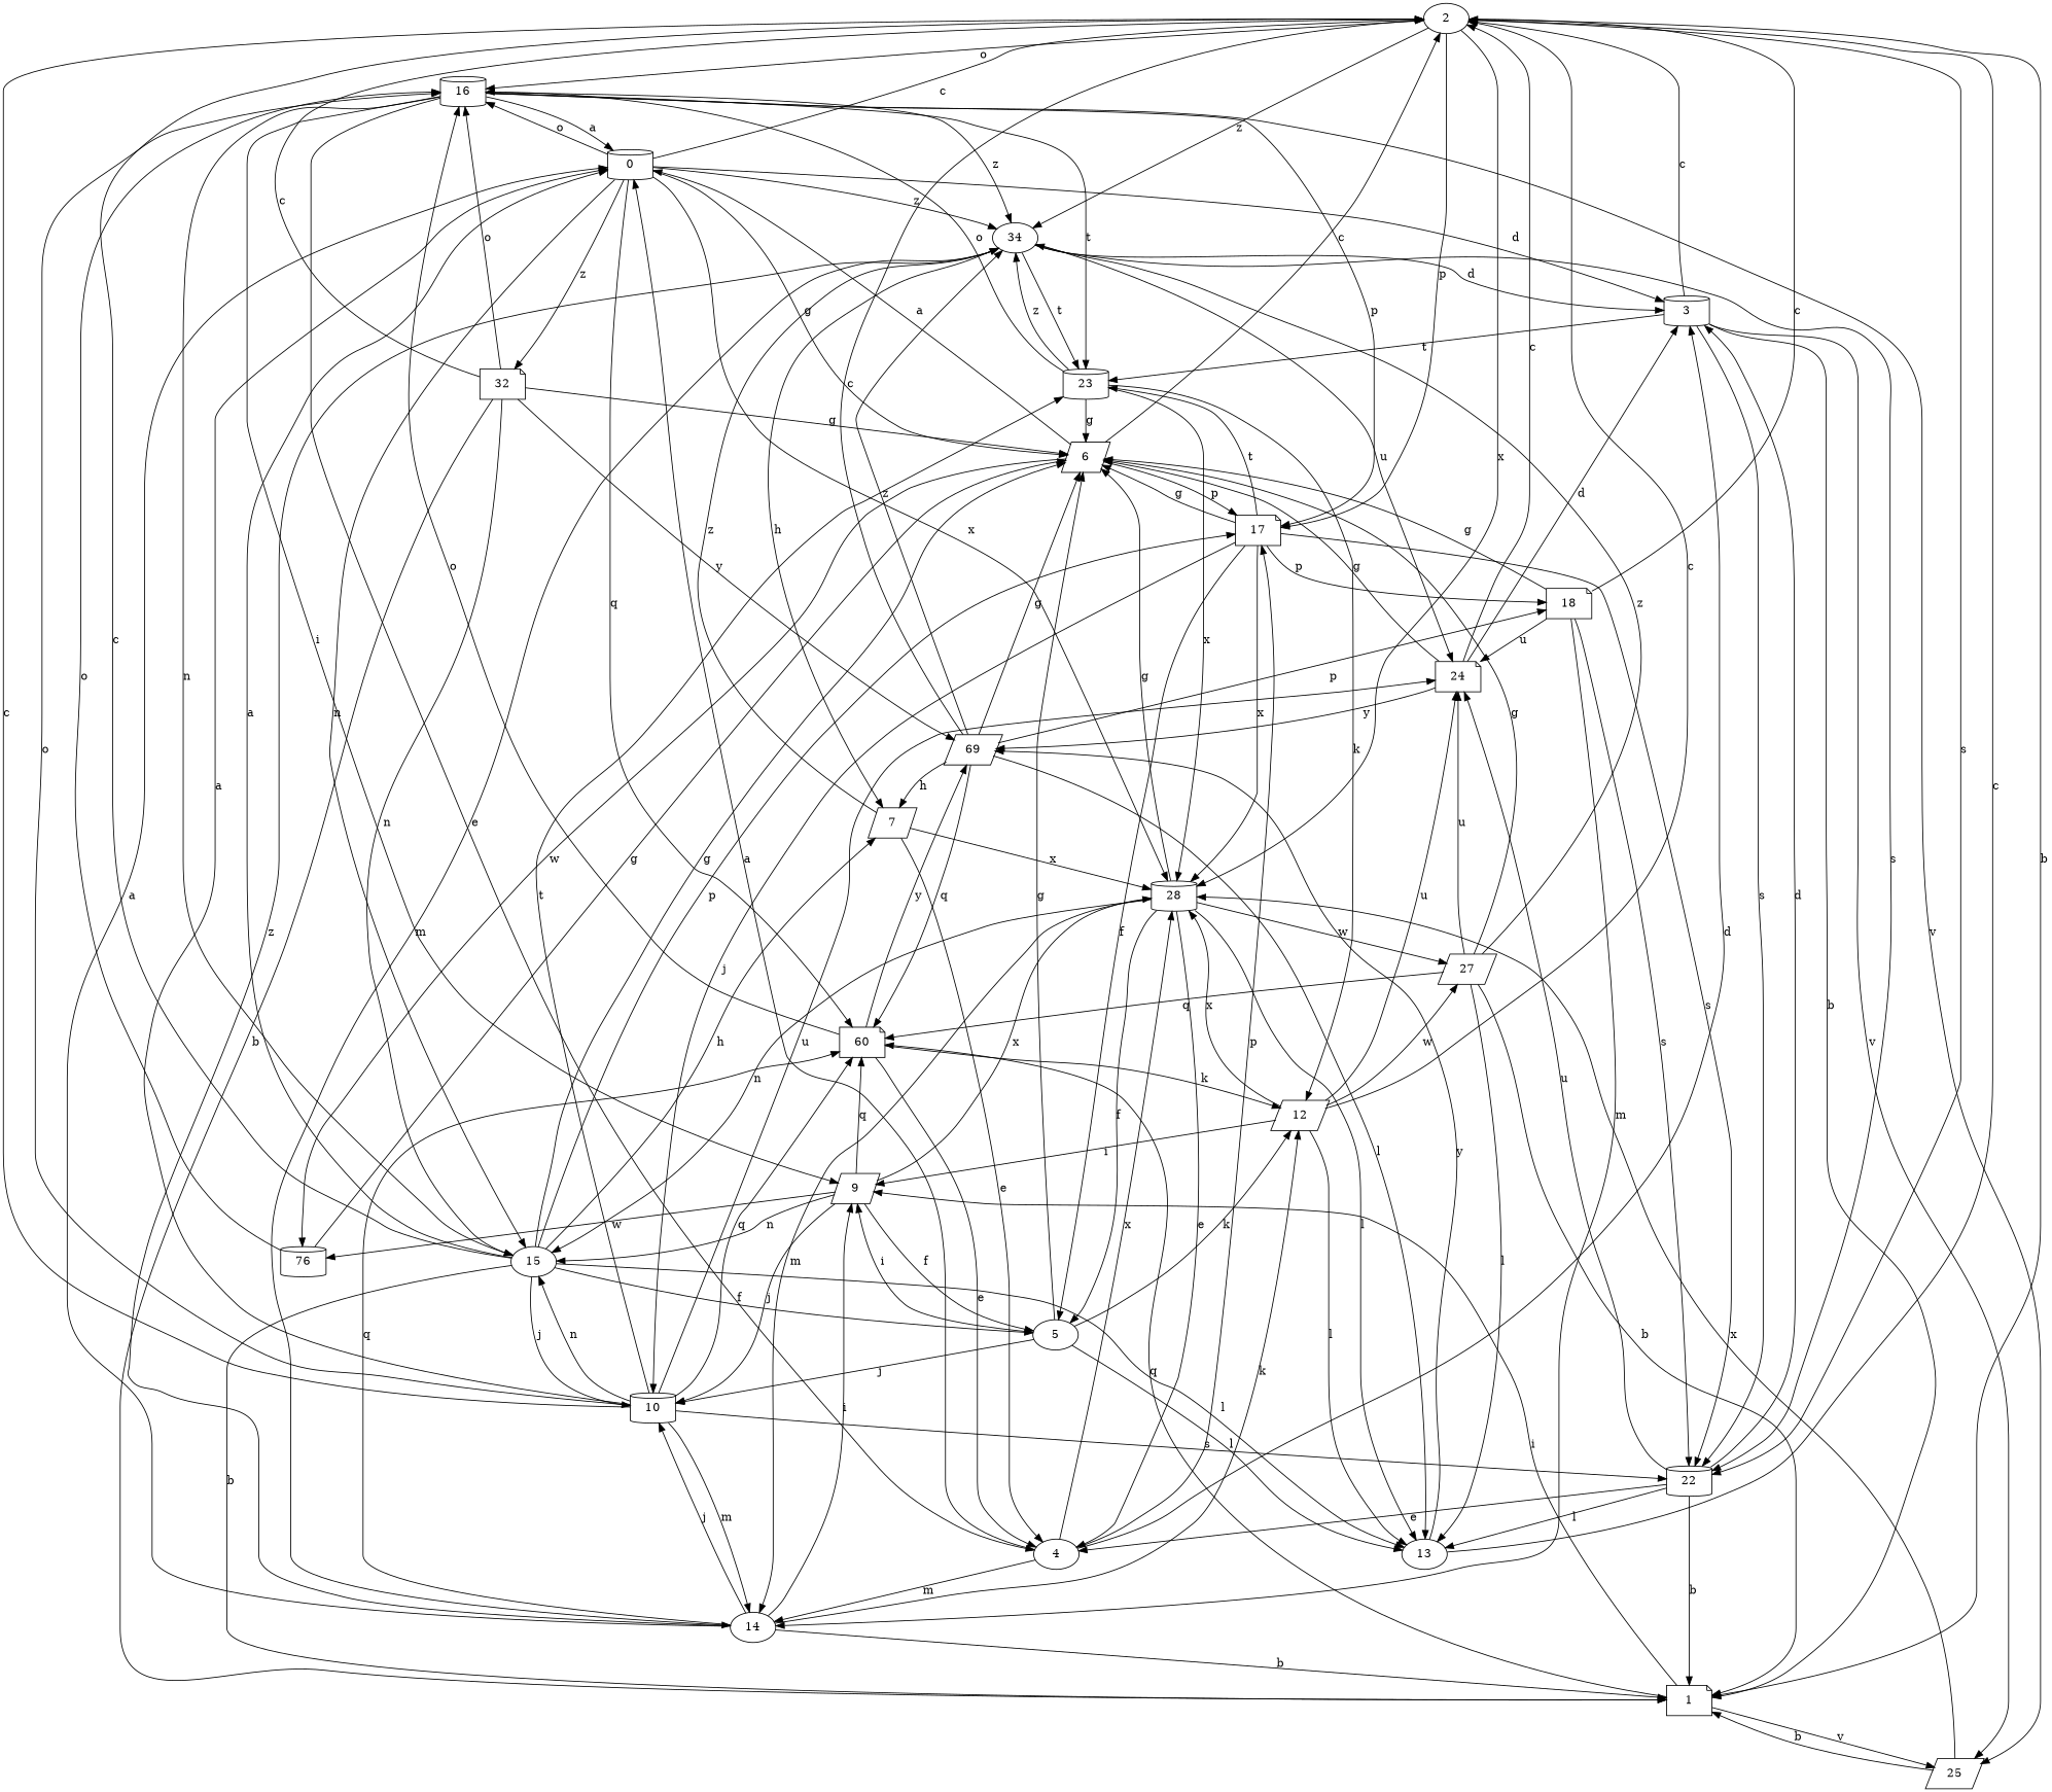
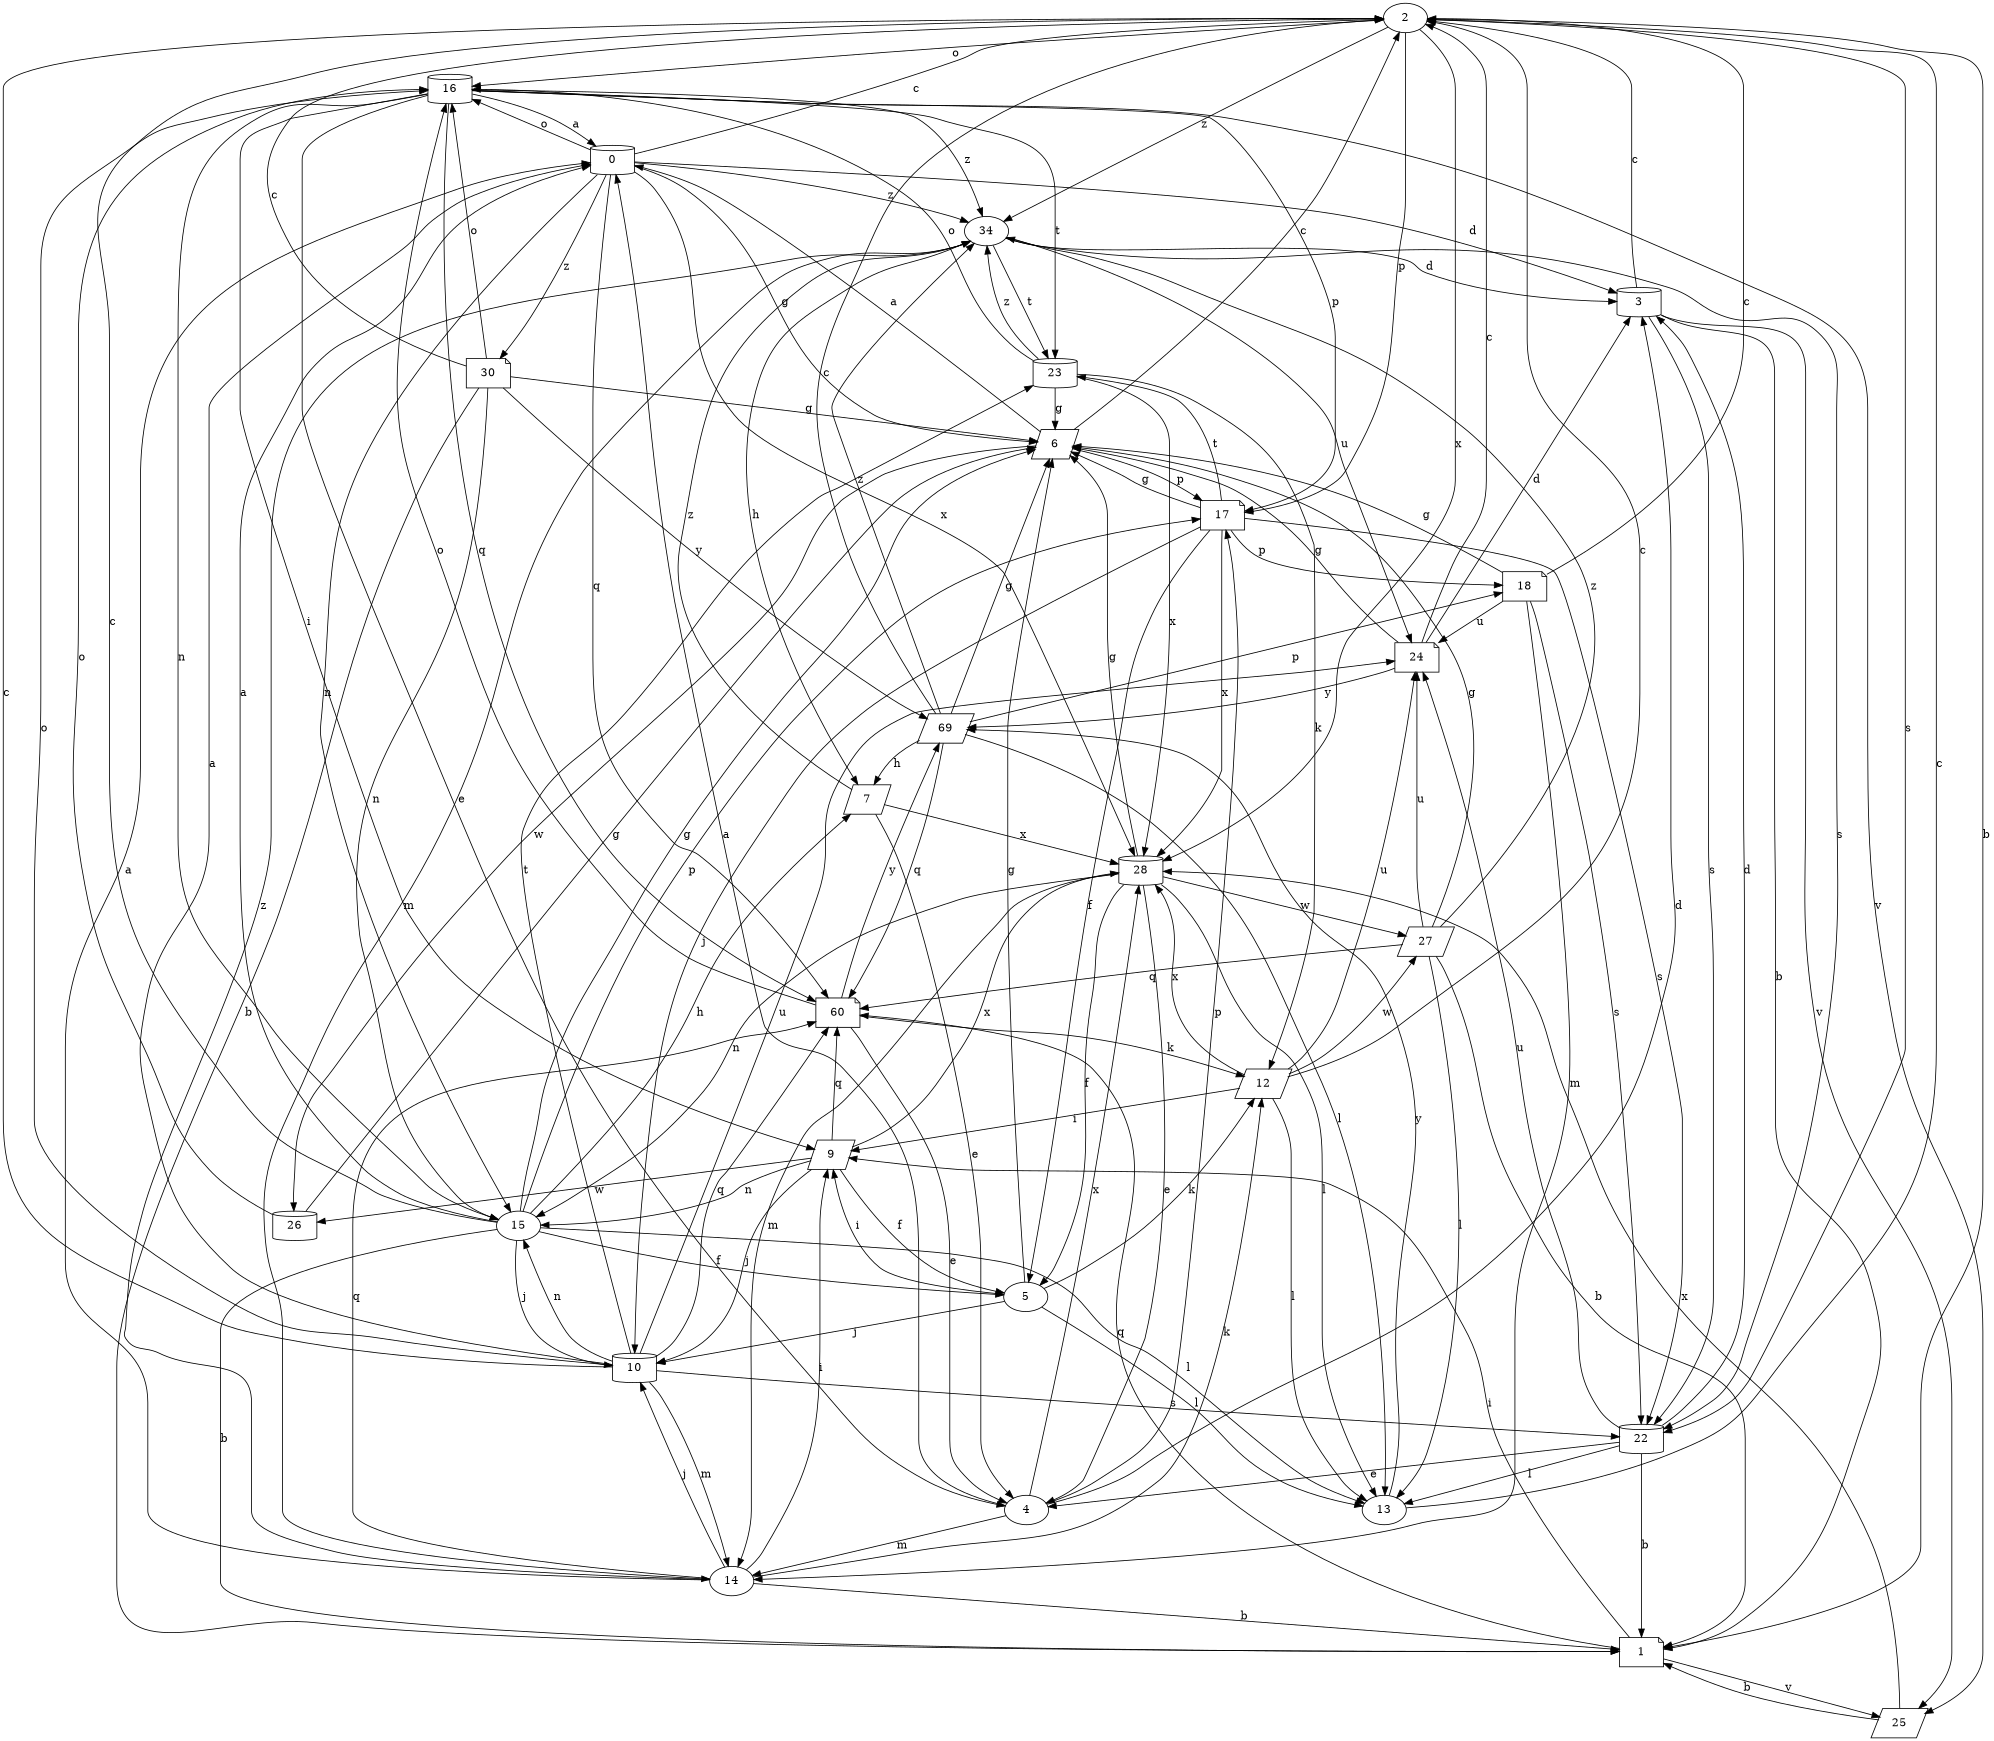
  strict digraph {
    node [shape=cylinder]
    2 [shape=ellipse]
    0
    3
    6 [shape=parallelogram]
    15 [shape=ellipse]
    16
    n7 [label=60 shape=note]
    28
-   32 [shape=note]
+   32 [shape=note label=30]
    34 [shape=ellipse]
    1 [shape=note]
    17 [shape=note]
    22
    25 [shape=parallelogram]
    23
-   26 [label=76]
+   26
    5 [shape=ellipse]
    10
    13 [shape=ellipse]
    7 [shape=parallelogram]
    9 [shape=parallelogram]
    4 [shape=ellipse]
    12 [shape=parallelogram]
    n24 [label=69 shape=parallelogram]
    14 [shape=ellipse]
    27 [shape=parallelogram]
    24 [shape=note]
    18 [shape=note]
    2 -> 16 [label=o]
    2 -> 28 [label=x]
    2 -> 34 [label=z]
    2 -> 1 [label=b]
    2 -> 17 [label=p]
    2 -> 22 [label=s]
    0 -> 2 [label=c]
    0 -> 3 [label=d]
    0 -> 6 [label=g]
    0 -> 15 [label=n]
    0 -> 16 [label=o]
    0 -> n7 [label=q]
    0 -> 28 [label=x]
    0 -> 32 [label=z]
    0 -> 34 [label=z]
    3 -> 2 [label=c]
    3 -> 1 [label=b]
    3 -> 22 [label=s]
    3 -> 25 [label=v]
-   3 -> 23 [label=t]
    6 -> 2 [label=c]
    6 -> 0 [label=a]
    6 -> 17 [label=p]
    6 -> 26 [label=w]
    15 -> 2 [label=c]
    15 -> 0 [label=a]
    15 -> 6 [label=g]
    15 -> 1 [label=b]
    15 -> 17 [label=p]
    15 -> 5 [label=f]
    15 -> 10 [label=j]
    15 -> 13 [label=l]
    15 -> 7 [label=h]
    16 -> 0 [label=a]
    16 -> 15 [label=n]
+   16 -> n7 [label=q]
    16 -> 34 [label=z]
    16 -> 17 [label=p]
    16 -> 25 [label=v]
    16 -> 23 [label=t]
    16 -> 9 [label=i]
    16 -> 4 [label=e]
    n7 -> 16 [label=o]
    n7 -> 4 [label=e]
    n7 -> 12 [label=k]
    n7 -> n24 [label=y]
    28 -> 6 [label=g]
    28 -> 15 [label=n]
    28 -> 5 [label=f]
    28 -> 13 [label=l]
    28 -> 4 [label=e]
    28 -> 14 [label=m]
    28 -> 27 [label=w]
    32 -> 2 [label=c]
    32 -> 6 [label=g]
    32 -> 15 [label=n]
    32 -> 16 [label=o]
    32 -> 1 [label=b]
    32 -> n24 [label=y]
    34 -> 3 [label=d]
    34 -> 22 [label=s]
    34 -> 23 [label=t]
    34 -> 7 [label=h]
    34 -> 14 [label=m]
    34 -> 24 [label=u]
    1 -> n7 [label=q]
    1 -> 25 [label=v]
    1 -> 9 [label=i]
    17 -> 6 [label=g]
    17 -> 28 [label=x]
    17 -> 22 [label=s]
    17 -> 23 [label=t]
    17 -> 5 [label=f]
    17 -> 10 [label=j]
    17 -> 18 [label=p]
    22 -> 3 [label=d]
    22 -> 1 [label=b]
    22 -> 13 [label=l]
    22 -> 4 [label=e]
    22 -> 24 [label=u]
    25 -> 28 [label=x]
    25 -> 1 [label=b]
    23 -> 6 [label=g]
    23 -> 16 [label=o]
    23 -> 28 [label=x]
    23 -> 34 [label=z]
    23 -> 12 [label=k]
    26 -> 6 [label=g]
    26 -> 16 [label=o]
    5 -> 6 [label=g]
    5 -> 10 [label=j]
    5 -> 13 [label=l]
    5 -> 9 [label=i]
    5 -> 12 [label=k]
    10 -> 2 [label=c]
    10 -> 0 [label=a]
    10 -> 15 [label=n]
    10 -> 16 [label=o]
    10 -> n7 [label=q]
    10 -> 22 [label=s]
    10 -> 23 [label=t]
    10 -> 14 [label=m]
    10 -> 24 [label=u]
    13 -> 2 [label=c]
    13 -> n24 [label=y]
    7 -> 28 [label=x]
    7 -> 34 [label=z]
    7 -> 4 [label=e]
    9 -> 15 [label=n]
    9 -> n7 [label=q]
    9 -> 28 [label=x]
    9 -> 26 [label=w]
    9 -> 5 [label=f]
    9 -> 10 [label=j]
    4 -> 0 [label=a]
    4 -> 3 [label=d]
    4 -> 28 [label=x]
    4 -> 17 [label=p]
    4 -> 14 [label=m]
    12 -> 2 [label=c]
    12 -> 28 [label=x]
    12 -> 13 [label=l]
    12 -> 9 [label=i]
    12 -> 27 [label=w]
    12 -> 24 [label=u]
    n24 -> 2 [label=c]
    n24 -> 6 [label=g]
    n24 -> n7 [label=q]
    n24 -> 34 [label=z]
    n24 -> 13 [label=l]
    n24 -> 7 [label=h]
    n24 -> 18 [label=p]
    14 -> 0 [label=a]
    14 -> n7 [label=q]
    14 -> 34 [label=z]
    14 -> 1 [label=b]
    14 -> 10 [label=j]
    14 -> 9 [label=i]
    14 -> 12 [label=k]
    27 -> 6 [label=g]
    27 -> n7 [label=q]
    27 -> 34 [label=z]
    27 -> 1 [label=b]
    27 -> 13 [label=l]
    27 -> 24 [label=u]
    24 -> 2 [label=c]
    24 -> 3 [label=d]
    24 -> 6 [label=g]
    24 -> n24 [label=y]
    18 -> 2 [label=c]
    18 -> 6 [label=g]
    18 -> 22 [label=s]
    18 -> 14 [label=m]
    18 -> 24 [label=u]
  }
